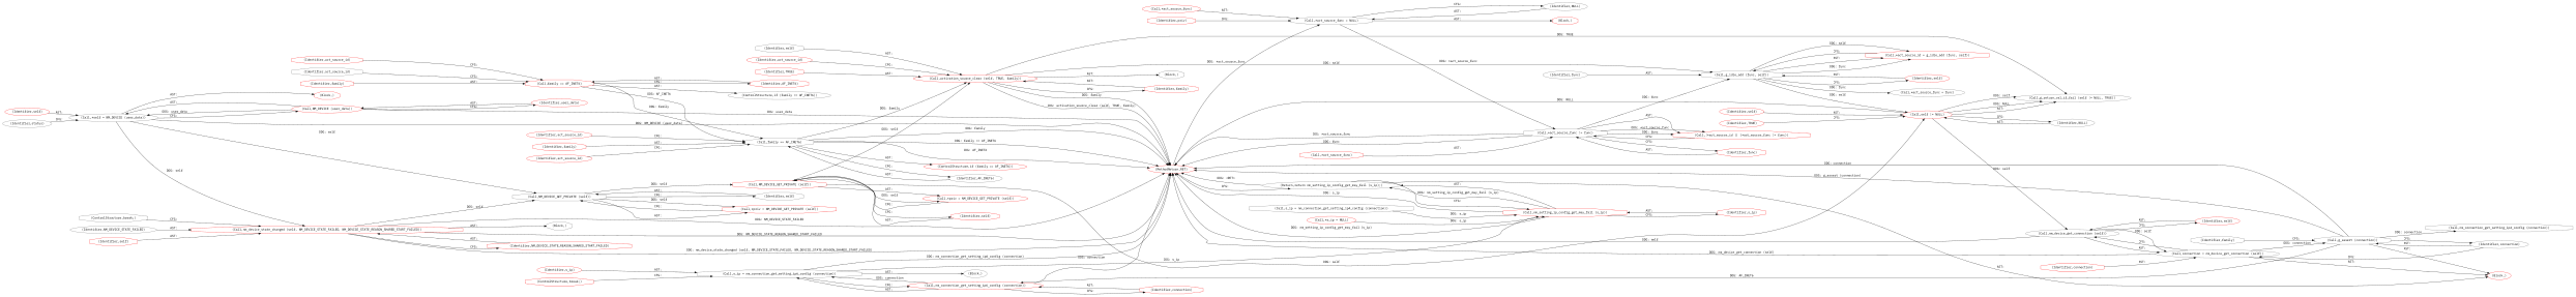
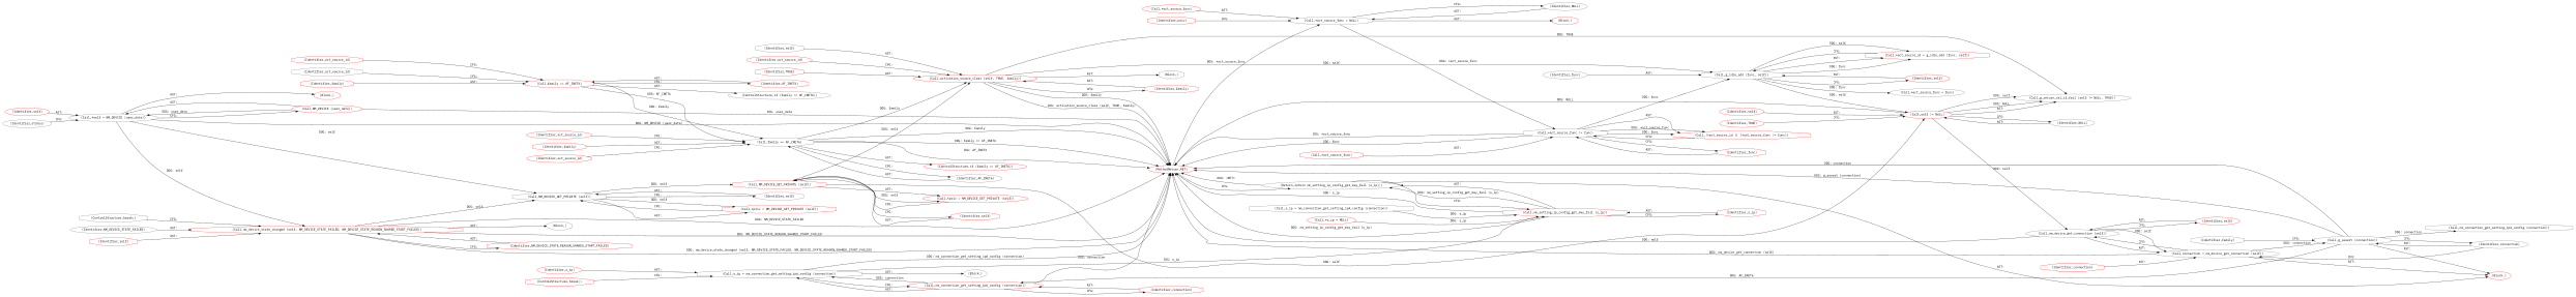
  digraph {
    fontname="IBM Plex Mono"
    rankdir=LR
    node [color=red fontname="IBM Plex Mono" shape=octagon]
    edge [fontname="IBM Plex Mono"]
    n1 [color=gray40 label="(Call,s_ip = nm_connection_get_setting_ip6_config (connection))"]
    n2 [label="(Call,nm_connection_get_setting_ip6_config (connection))" shape=ellipse]
    n3 [label="(Call,nm_setting_ip_config_get_may_fail (s_ip))"]
    n4 [color=gray40 label="(Block,)" shape=ellipse]
    n5 [label="(MethodReturn,RET)" shape=ellipse]
    n6 [label="(Identifier,connection)"]
    n7 [color=gray40 label="(Return,return nm_setting_ip_config_get_may_fail (s_ip);)" shape=ellipse]
    n8 [label="(Identifier,s_ip)"]
    n9 [color=gray40 label="(Call,*act_source_func = NULL)"]
    n10 [color=gray40 label="(Call,g_assert (connection))"]
    n11 [color=gray40 label="(Identifier,connection)" shape=ellipse]
    n12 [label="(Block,)" shape=ellipse]
    n13 [color=gray40 label="(Call,nm_connection_get_setting_ip4_config (connection))"]
    n14 [color=gray40 label="(Call,connection = nm_device_get_connection (self))" shape=ellipse]
    n15 [color=gray40 label="(Call,nm_device_get_connection (self))" shape=ellipse]
    n16 [label="(Identifier,self)" shape=ellipse]
    n17 [label="(Call,self != NULL)" shape=ellipse]
    n18 [color=gray40 label="(Identifier,NULL)" shape=ellipse]
    n19 [color=gray40 label="(Call,g_return_val_if_fail (self != NULL, TRUE))" shape=ellipse]
    n20 [color=gray40 label="(Call,g_idle_add (func, self))"]
    n21 [label="(Call,*act_source_id = g_idle_add (func, self))"]
    n22 [label="(Identifier,self)" shape=ellipse]
    n23 [color=gray40 label="(Call,*act_source_func = func)" shape=ellipse]
    n24 [color=gray40 label="(Call,*act_source_func != func)"]
    n25 [label="(Call,!*act_source_id || (*act_source_func != func))"]
    n26 [label="(Identifier,func)"]
    n27 [color=gray40 label="(Identifier,NULL)" shape=ellipse]
    n28 [label="(Block,)"]
    n29 [label="(Call,activation_source_clear (self, TRUE, family))" shape=ellipse]
    n30 [label="(Identifier,family)"]
    n31 [color=gray40 label="(Block,)"]
    n32 [label="(Call,NM_DEVICE_GET_PRIVATE (self))"]
    n33 [label="(Identifier,self)"]
    n34 [label="(Call,*priv = NM_DEVICE_GET_PRIVATE (self))" shape=ellipse]
    n35 [color=gray40 label="(Call,NM_DEVICE_GET_PRIVATE (self))"]
    n36 [label="(Call,*priv = NM_DEVICE_GET_PRIVATE (self))"]
    n37 [color=gray40 label="(Identifier,self)"]
    n38 [label="(Call,nm_device_state_changed (self, NM_DEVICE_STATE_FAILED, NM_DEVICE_STATE_REASON_SHARED_START_FAILED))"]
    n39 [color=gray40 label="(Block,)"]
    n40 [label="(Identifier,NM_DEVICE_STATE_REASON_SHARED_START_FAILED)"]
    n41 [color=gray40 label="(Call,*self = NM_DEVICE (user_data))" shape=ellipse]
    n42 [label="(Call,NM_DEVICE (user_data))" shape=ellipse]
    n43 [label="(Block,)"]
-   n44 [label="(Identifier,user_data)" shape=ellipse]
    n45 [color=gray40 label="(Call,family == AF_INET6)"]
    n46 [color=gray40 label="(Identifier,AF_INET6)" shape=ellipse]
    n47 [label="(ControlStructure,if (family == AF_INET6))" shape=ellipse]
    n48 [label="(Call,family == AF_INET6)"]
    n49 [label="(Identifier,AF_INET6)"]
    n50 [color=gray40 label="(ControlStructure,if (family == AF_INET6))" shape=ellipse]
    n51 [label="(Identifier,self)" shape=ellipse]
    n52 [color=gray40 label="(Identifier,func)" shape=ellipse]
    n53 [label="(Identifier,act_source_id)"]
    n54 [label="(ControlStructure,break;)"]
    n55 [color=gray40 label="(Identifier,self)"]
    n56 [color=gray40 label="(Identifier,family)"]
    n57 [label="(Identifier,self)"]
    n58 [label="(Identifier,self)" shape=ellipse]
    n59 [label="(Identifier,act_source_id)" shape=ellipse]
    n60 [label="(Identifier,connection)"]
    n61 [color=gray40 label="(Call,s_ip = nm_connection_get_setting_ip4_config (connection))"]
    n62 [label="(Call,*s_ip = NULL)" shape=ellipse]
    n63 [label="(Call,*act_source_func)" shape=ellipse]
    n64 [label="(Identifier,family)"]
    n65 [label="(Identifier,act_source_id)" shape=ellipse]
    n66 [label="(Call,*act_source_func)"]
    n67 [label="(Identifier,act_source_id)" shape=ellipse]
    n68 [label="(Identifier,s_ip)" shape=ellipse]
    n69 [label="(Identifier,TRUE)"]
    n70 [color=gray40 label="(Identifier,act_source_id)"]
    n71 [color=gray40 label="(ControlStructure,break;)"]
    n72 [color=gray40 label="(Identifier,status)" shape=ellipse]
    n73 [label="(Identifier,TRUE)" shape=ellipse]
    n74 [label="(Identifier,priv)"]
    n75 [label="(Identifier,family)"]
    n76 [color=gray40 label="(Identifier,NM_DEVICE_STATE_FAILED)" shape=ellipse]
    n1 -> n2 [label="CFG: "]
    n1 -> n3 [label="DDG: s_ip"]
    n1 -> n4 [label="AST: "]
    n1 -> n5 [label="DDG: nm_connection_get_setting_ip6_config (connection)"]
    n2 -> n1 [label="AST: "]
    n2 -> n1 [label="DDG: connection"]
    n2 -> n5 [label="DDG: connection"]
    n2 -> n6 [label="CFG: "]
    n3 -> n5 [label="DDG: nm_setting_ip_config_get_may_fail (s_ip)"]
    n3 -> n5 [label="DDG: s_ip"]
    n3 -> n7 [label="AST: "]
    n3 -> n7 [label="DDG: nm_setting_ip_config_get_may_fail (s_ip)"]
    n3 -> n8 [label="CFG: "]
    n5 -> n7 [label="CFG: "]
    n5 -> n9 [label="DDG: *act_source_func"]
    n6 -> n2 [label="AST: "]
    n7 -> n3 [label="CFG: "]
    n7 -> n5 [label="DDG: <RET>"]
    n7 -> n12 [label="AST: "]
    n8 -> n3 [label="AST: "]
    n9 -> n24 [label="DDG: *act_source_func"]
    n9 -> n27 [label="CFG: "]
    n9 -> n28 [label="AST: "]
    n10 -> n2 [label="DDG: AF_INET6"]
    n10 -> n5 [label="DDG: g_assert (connection)"]
    n10 -> n5 [label="DDG: connection"]
    n10 -> n11 [label="CFG: "]
    n10 -> n12 [label="AST: "]
    n10 -> n13 [label="DDG: connection"]
    n11 -> n10 [label="AST: "]
    n11 -> n14 [label="CFG: "]
    n14 -> n5 [label="DDG: nm_device_get_connection (self)"]
    n14 -> n10 [label="DDG: connection"]
    n14 -> n12 [label="AST: "]
    n14 -> n15 [label="CFG: "]
    n15 -> n5 [label="DDG: self"]
    n15 -> n14 [label="AST: "]
    n15 -> n14 [label="DDG: self"]
    n15 -> n16 [label="CFG: "]
    n16 -> n15 [label="AST: "]
    n17 -> n5 [label="DDG: NULL"]
    n17 -> n15 [label="DDG: self"]
    n17 -> n18 [label="CFG: "]
    n17 -> n19 [label="AST: "]
    n17 -> n19 [label="DDG: self"]
    n17 -> n19 [label="DDG: NULL"]
    n18 -> n17 [label="AST: "]
    n20 -> n17 [label="DDG: self"]
    n20 -> n21 [label="AST: "]
    n20 -> n21 [label="DDG: func"]
    n20 -> n21 [label="DDG: self"]
    n20 -> n22 [label="CFG: "]
    n20 -> n23 [label="DDG: func"]
    n21 -> n20 [label="CFG: "]
    n22 -> n20 [label="AST: "]
    n24 -> n5 [label="DDG: *act_source_func"]
    n24 -> n5 [label="DDG: func"]
    n24 -> n20 [label="DDG: func"]
    n24 -> n25 [label="AST: "]
    n24 -> n25 [label="DDG: *act_source_func"]
    n24 -> n25 [label="DDG: func"]
    n24 -> n26 [label="CFG: "]
    n25 -> n24 [label="CFG: "]
    n26 -> n24 [label="AST: "]
    n27 -> n9 [label="AST: "]
    n29 -> n5 [label="DDG: activation_source_clear (self, TRUE, family)"]
    n29 -> n5 [label="DDG: family"]
    n29 -> n19 [label="DDG: TRUE"]
    n29 -> n20 [label="DDG: self"]
    n29 -> n30 [label="CFG: "]
    n29 -> n31 [label="AST: "]
    n30 -> n29 [label="AST: "]
    n32 -> n17 [label="DDG: self"]
    n32 -> n29 [label="DDG: self"]
    n32 -> n33 [label="CFG: "]
    n32 -> n34 [label="AST: "]
    n32 -> n34 [label="DDG: self"]
    n33 -> n32 [label="AST: "]
    n34 -> n32 [label="CFG: "]
    n35 -> n32 [label="DDG: self"]
    n35 -> n36 [label="AST: "]
    n35 -> n36 [label="DDG: self"]
    n35 -> n37 [label="CFG: "]
    n36 -> n35 [label="CFG: "]
    n37 -> n35 [label="AST: "]
    n38 -> n5 [label="DDG: NM_DEVICE_STATE_REASON_SHARED_START_FAILED"]
    n38 -> n5 [label="DDG: nm_device_state_changed (self, NM_DEVICE_STATE_FAILED, NM_DEVICE_STATE_REASON_SHARED_START_FAILED)"]
    n38 -> n5 [label="DDG: NM_DEVICE_STATE_FAILED"]
    n38 -> n35 [label="DDG: self"]
    n38 -> n39 [label="AST: "]
    n38 -> n40 [label="CFG: "]
    n40 -> n38 [label="AST: "]
    n41 -> n5 [label="DDG: NM_DEVICE (user_data)"]
    n41 -> n35 [label="DDG: self"]
    n41 -> n38 [label="DDG: self"]
    n41 -> n42 [label="CFG: "]
    n41 -> n43 [label="AST: "]
    n42 -> n5 [label="DDG: user_data"]
    n42 -> n41 [label="AST: "]
    n42 -> n41 [label="DDG: user_data"]
-   n42 -> n44 [label="CFG: "]
-   n44 -> n42 [label="AST: "]
    n45 -> n5 [label="DDG: AF_INET6"]
    n45 -> n5 [label="DDG: family"]
    n45 -> n5 [label="DDG: family == AF_INET6"]
    n45 -> n29 [label="DDG: family"]
    n45 -> n46 [label="CFG: "]
    n45 -> n47 [label="AST: "]
    n46 -> n45 [label="AST: "]
    n48 -> n45 [label="DDG: family"]
    n48 -> n45 [label="DDG: AF_INET6"]
    n48 -> n49 [label="CFG: "]
    n48 -> n50 [label="AST: "]
    n49 -> n48 [label="AST: "]
    n51 -> n41 [label="AST: "]
    n52 -> n20 [label="AST: "]
    n53 -> n48 [label="CFG: "]
    n54 -> n1 [label="CFG: "]
    n55 -> n29 [label="AST: "]
    n56 -> n10 [label="CFG: "]
    n57 -> n38 [label="AST: "]
    n58 -> n17 [label="AST: "]
    n59 -> n45 [label="CFG: "]
    n60 -> n14 [label="AST: "]
    n61 -> n3 [label="DDG: s_ip"]
    n62 -> n3 [label="DDG: s_ip"]
    n63 -> n9 [label="AST: "]
    n64 -> n45 [label="AST: "]
    n65 -> n29 [label="CFG: "]
    n66 -> n24 [label="AST: "]
    n67 -> n45 [label="CFG: "]
    n68 -> n1 [label="AST: "]
    n69 -> n29 [label="AST: "]
    n70 -> n48 [label="CFG: "]
    n71 -> n38 [label="CFG: "]
    n72 -> n41 [label="CFG: "]
    n73 -> n17 [label="CFG: "]
    n74 -> n9 [label="CFG: "]
    n75 -> n48 [label="AST: "]
    n76 -> n38 [label="AST: "]
  }
